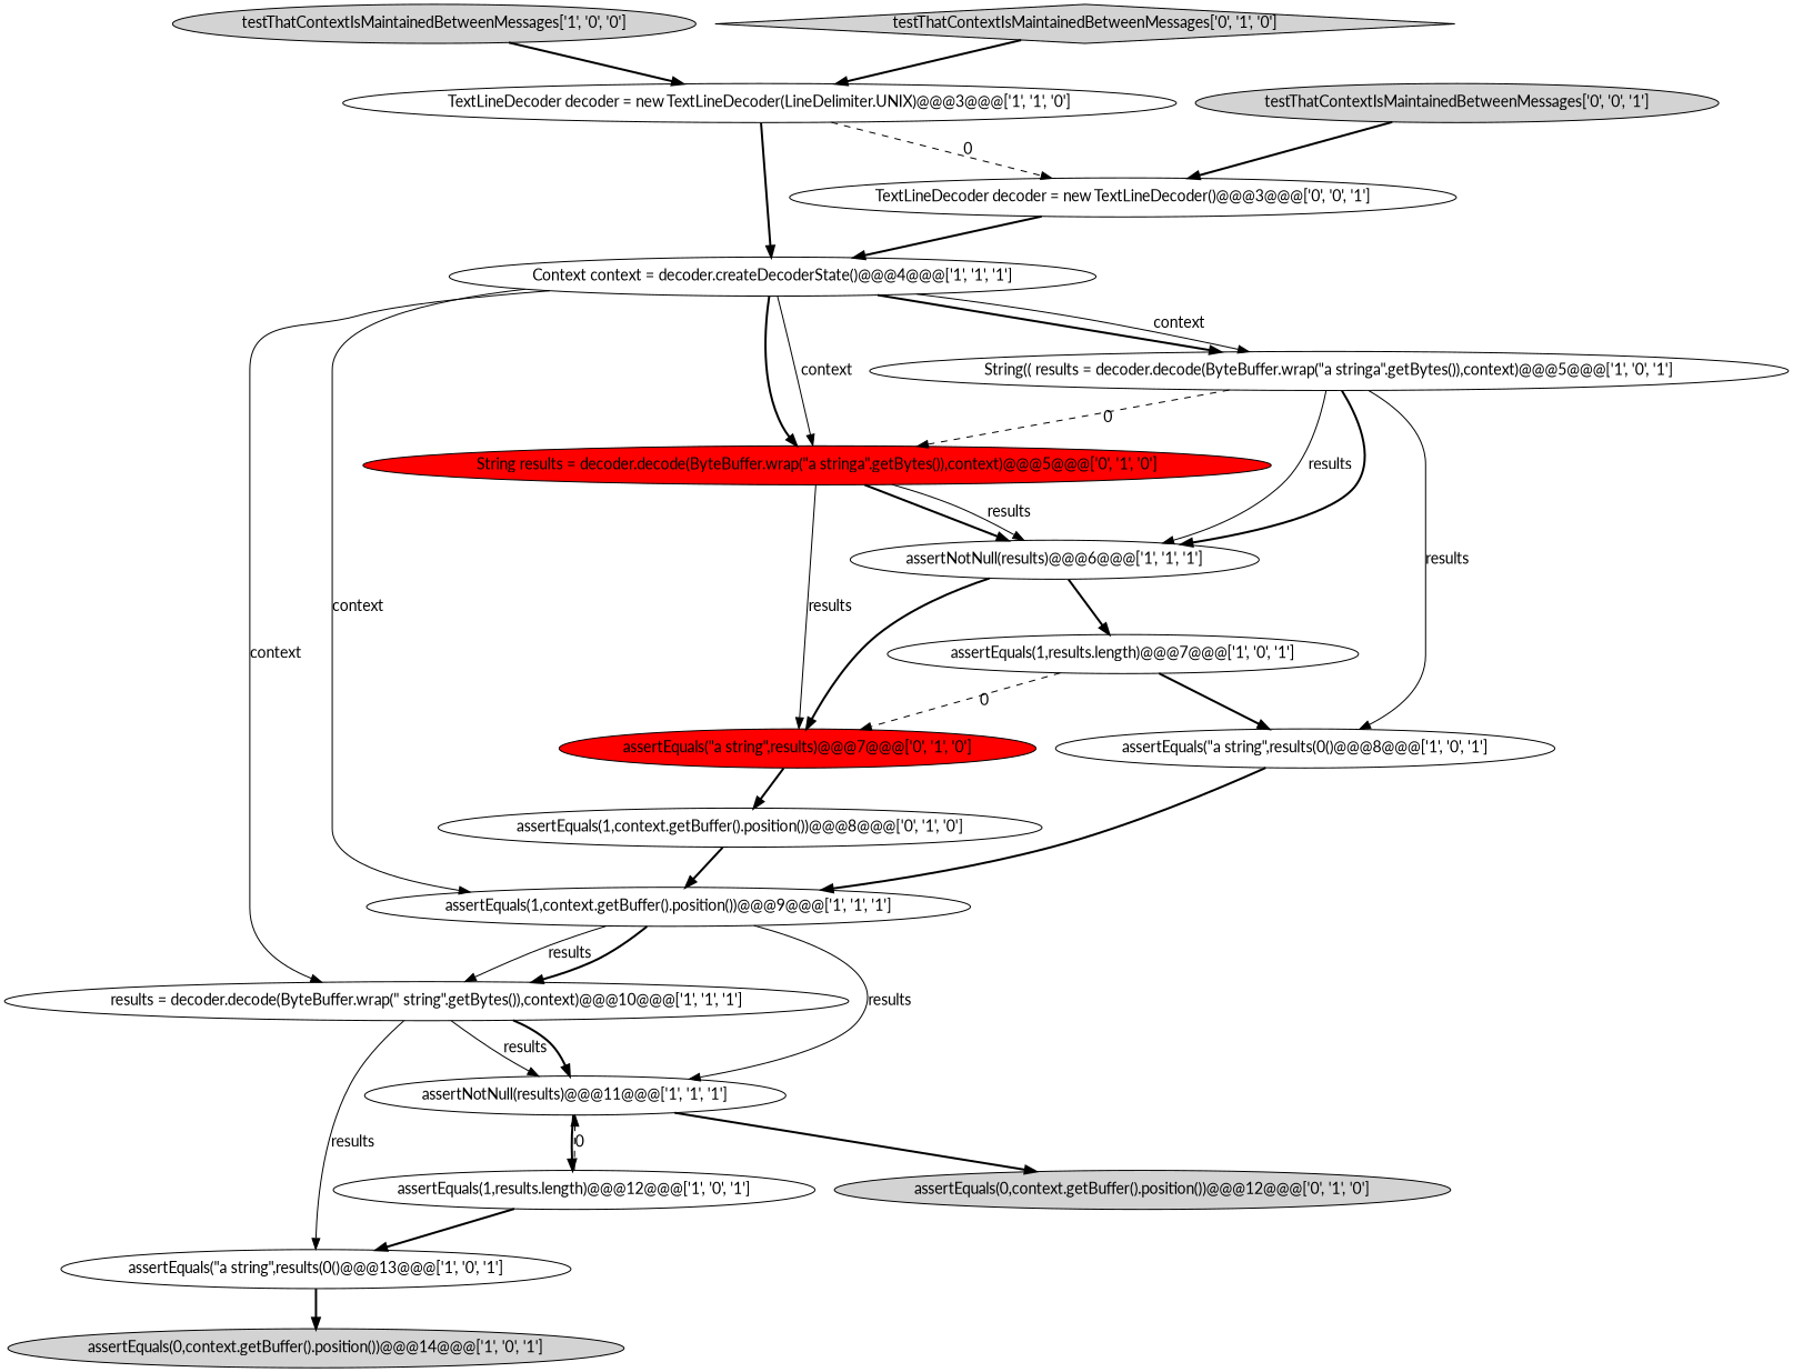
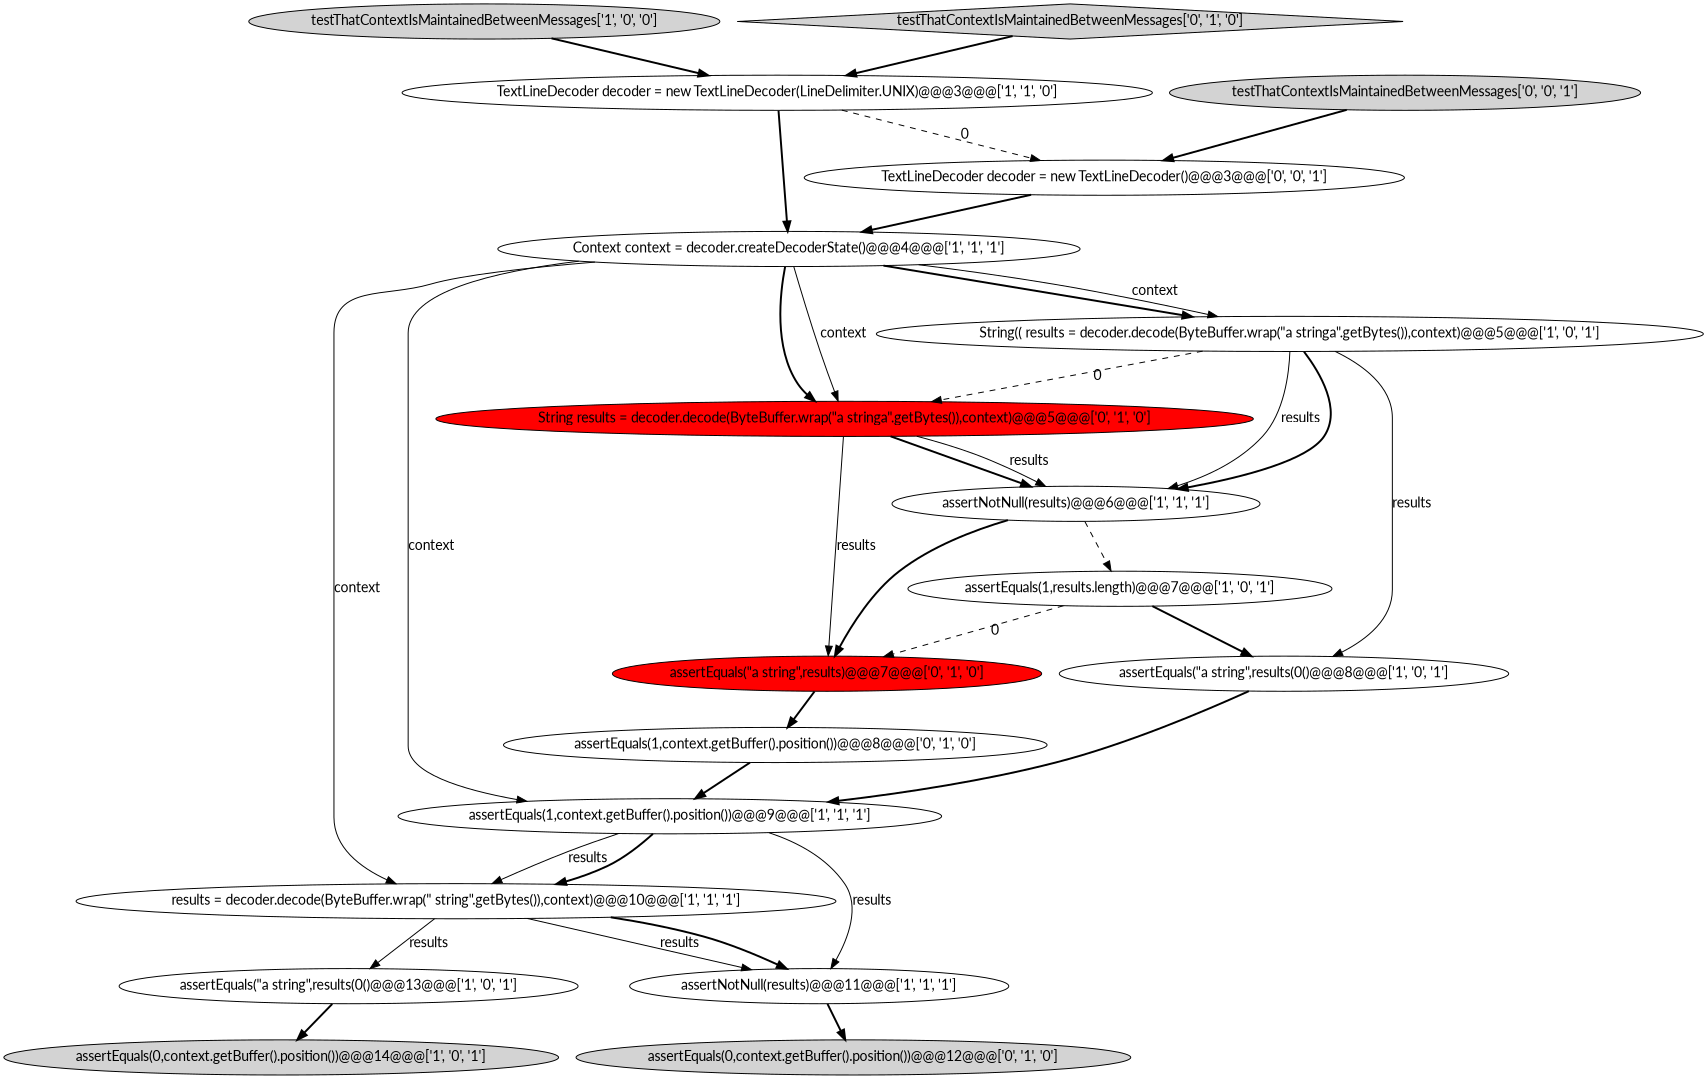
  digraph {
    fontname=Lato
    node [fillcolor=white fontname=Lato shape=ellipse style=filled]
    edge [fontname=Lato style=bold]
    n1 [fillcolor=lightgray label="testThatContextIsMaintainedBetweenMessages['1', '0', '0']"]
    n2 [label="TextLineDecoder decoder = new TextLineDecoder(LineDelimiter.UNIX)@@@3@@@['1', '1', '0']"]
    n3 [label="Context context = decoder.createDecoderState()@@@4@@@['1', '1', '1']"]
    n4 [label="TextLineDecoder decoder = new TextLineDecoder()@@@3@@@['0', '0', '1']"]
    n5 [label="results = decoder.decode(ByteBuffer.wrap(\" string\".getBytes()),context)@@@10@@@['1', '1', '1']"]
    n6 [label="assertNotNull(results)@@@11@@@['1', '1', '1']"]
    n7 [label="assertEquals(\"a string\",results(0()@@@13@@@['1', '0', '1']"]
-   n8 [label="assertEquals(1,results.length)@@@12@@@['1', '0', '1']"]
    n9 [fillcolor=lightgray label="assertEquals(0,context.getBuffer().position())@@@12@@@['0', '1', '0']"]
    n10 [fillcolor=lightgray label="assertEquals(0,context.getBuffer().position())@@@14@@@['1', '0', '1']"]
    n11 [fillcolor=red label="String results = decoder.decode(ByteBuffer.wrap(\"a stringa\".getBytes()),context)@@@5@@@['0', '1', '0']"]
    n12 [label="assertEquals(1,context.getBuffer().position())@@@9@@@['1', '1', '1']"]
    n13 [label="String(( results = decoder.decode(ByteBuffer.wrap(\"a stringa\".getBytes()),context)@@@5@@@['1', '0', '1']"]
    n14 [label="assertNotNull(results)@@@6@@@['1', '1', '1']"]
    n15 [fillcolor=red label="assertEquals(\"a string\",results)@@@7@@@['0', '1', '0']"]
    n16 [label="assertEquals(1,results.length)@@@7@@@['1', '0', '1']"]
    n17 [label="assertEquals(1,context.getBuffer().position())@@@8@@@['0', '1', '0']"]
    n18 [label="assertEquals(\"a string\",results(0()@@@8@@@['1', '0', '1']"]
    n19 [fillcolor=lightgray label="testThatContextIsMaintainedBetweenMessages['0', '1', '0']" shape=diamond]
    n20 [fillcolor=lightgray label="testThatContextIsMaintainedBetweenMessages['0', '0', '1']"]
    n1 -> n2
    n2 -> n3
    n2 -> n4 [label=0 style=dashed]
    n3 -> n5 [label=context style=solid]
    n3 -> n11
    n3 -> n11 [label=context style=solid]
    n3 -> n12 [label=context style=solid]
    n3 -> n13
    n3 -> n13 [label=context style=solid]
    n4 -> n3
    n5 -> n6 [label=results style=solid]
    n5 -> n6
    n5 -> n7 [label=results style=solid]
-   n6 -> n8
    n6 -> n9
    n7 -> n10
-   n8 -> n6 [label=0 style=dashed]
-   n8 -> n7
    n11 -> n14
    n11 -> n14 [label=results style=solid]
    n11 -> n15 [label=results style=solid]
    n12 -> n5 [label=results style=solid]
    n12 -> n5
    n12 -> n6 [label=results style=solid]
    n13 -> n11 [label=0 style=dashed]
    n13 -> n14 [label=results style=solid]
    n13 -> n14
    n13 -> n18 [label=results style=solid]
    n14 -> n15
-   n14 -> n16
+   n14 -> n16 [style=dashed]
    n15 -> n17
    n16 -> n15 [label=0 style=dashed]
    n16 -> n18
    n17 -> n12
    n18 -> n12
    n19 -> n2
    n20 -> n4
  }
